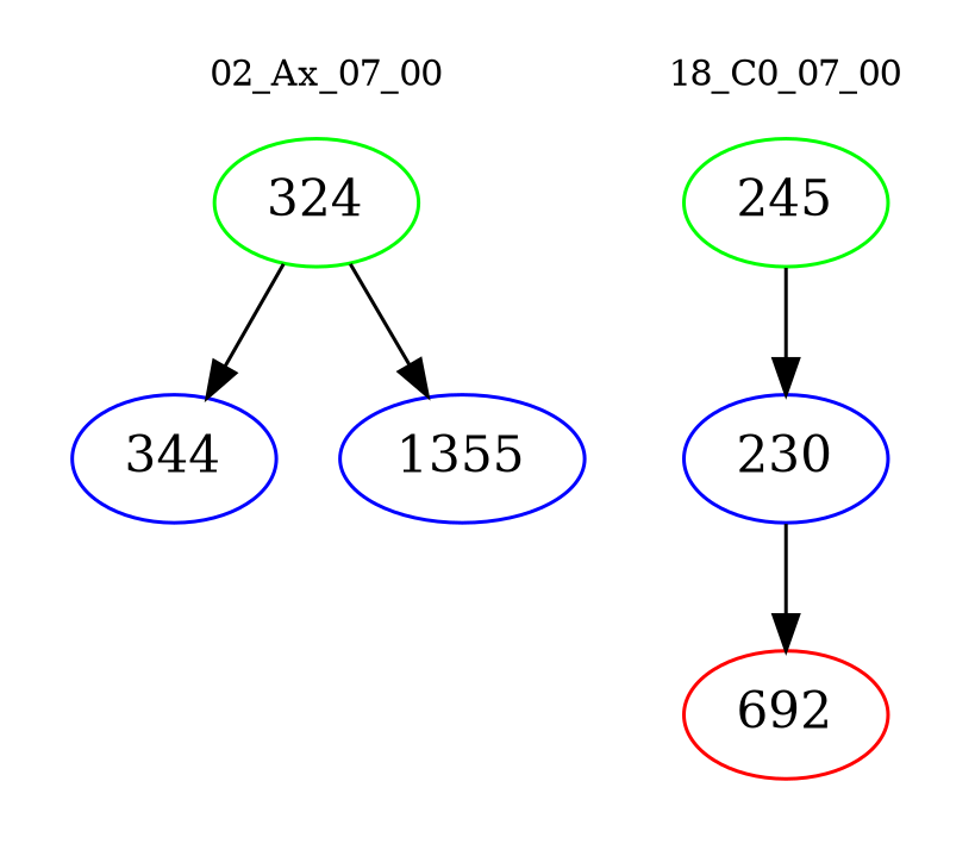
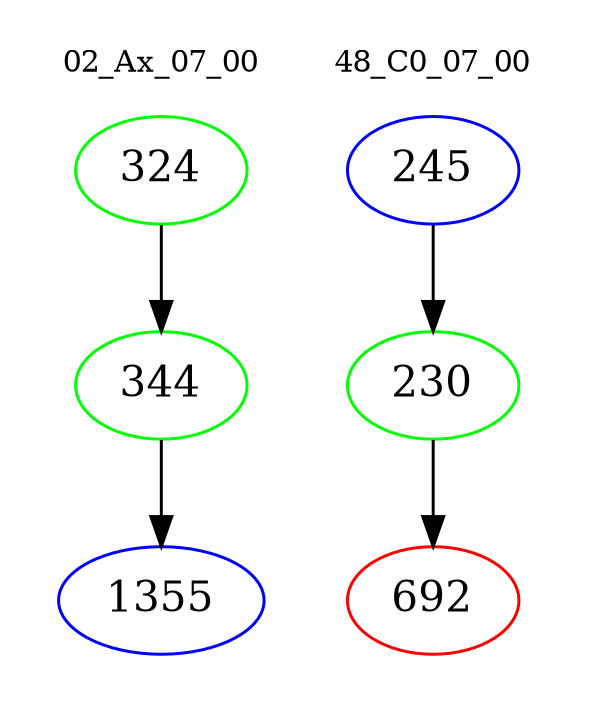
  digraph {
    node [color=blue]
    edge [color=black]
    n1 [color=green label=324]
-   n2 [label=344]
+   n2 [color=green label=344]
    n3 [label=1355]
-   n4 [label=230]
-   n5 [color=green label=245]
+   n4 [color=green label=230]
+   n5 [label=245]
    n6 [color=red label=692]
    subgraph cluster_1 {
      color=white
      fontsize=10
      label="02_Ax_07_00"
      n1
      n2
      n3
    }
    subgraph cluster_2 {
      color=white
      fontsize=10
-     label="18_C0_07_00"
+     label="48_C0_07_00"
      n4
      n5
      n6
    }
    n1 -> n2
-   n1 -> n3
+   n2 -> n3
    n4 -> n6
    n5 -> n4
  }
